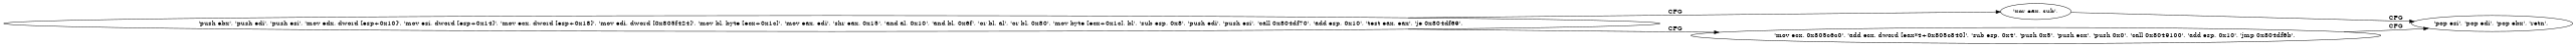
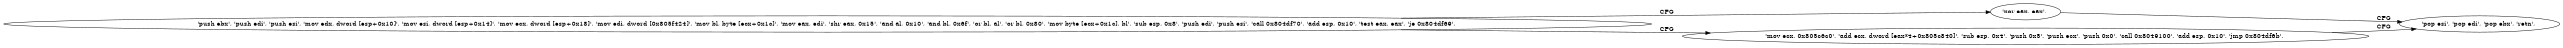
  digraph {
    rankdir=LR
    n1 [label="'push ebx', 'push edi', 'push esi', 'mov edx, dword [esp+0x10]', 'mov esi, dword [esp+0x14]', 'mov ecx, dword [esp+0x18]', 'mov edi, dword [0x805f424]', 'mov bl, byte [ecx+0x1c]', 'mov eax, edi', 'shr eax, 0x15', 'and al, 0x10', 'and bl, 0x6f', 'or bl, al', 'or bl, 0x80', 'mov byte [ecx+0x1c], bl', 'sub esp, 0x8', 'push edi', 'push esi', 'call 0x804df70', 'add esp, 0x10', 'test eax, eax', 'je 0x804df69', "]
-   n2 [label="'xor eax, sub',"]
+   n2 [label="'xor eax, eax', "]
    n3 [label="'mov ecx, 0x805c6c0', 'add ecx, dword [eax*4+0x805c840]', 'sub esp, 0x4', 'push 0x5', 'push ecx', 'push 0x0', 'call 0x8049100', 'add esp, 0x10', 'jmp 0x804df6b', "]
    n4 [label="'pop esi', 'pop edi', 'pop ebx', 'retn', "]
    n1 -> n2 [label=CFG]
    n1 -> n3 [label=CFG]
    n2 -> n4 [label=CFG]
    n3 -> n4 [label=CFG]
  }
